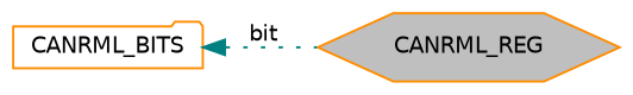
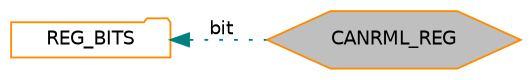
  digraph {
    rankdir=LR
    node [color=darkorange fontname=Helvetica fontsize=10 style=filled]
    n1 [fillcolor=grey75 fontcolor=black height=0.2 label=CANRML_REG shape=hexagon width=0.4]
-   n2 [fillcolor=white height=0.2 label=CANRML_BITS shape=folder width=0.4]
+   n2 [fillcolor=white height=0.2 label=REG_BITS shape=folder width=0.4]
    n2 -> n1 [color=teal dir=back fontname=Helvetica fontsize=10 label=" bit" labelfontname=Helvetica labelfontsize=10 style=dotted]
  }
